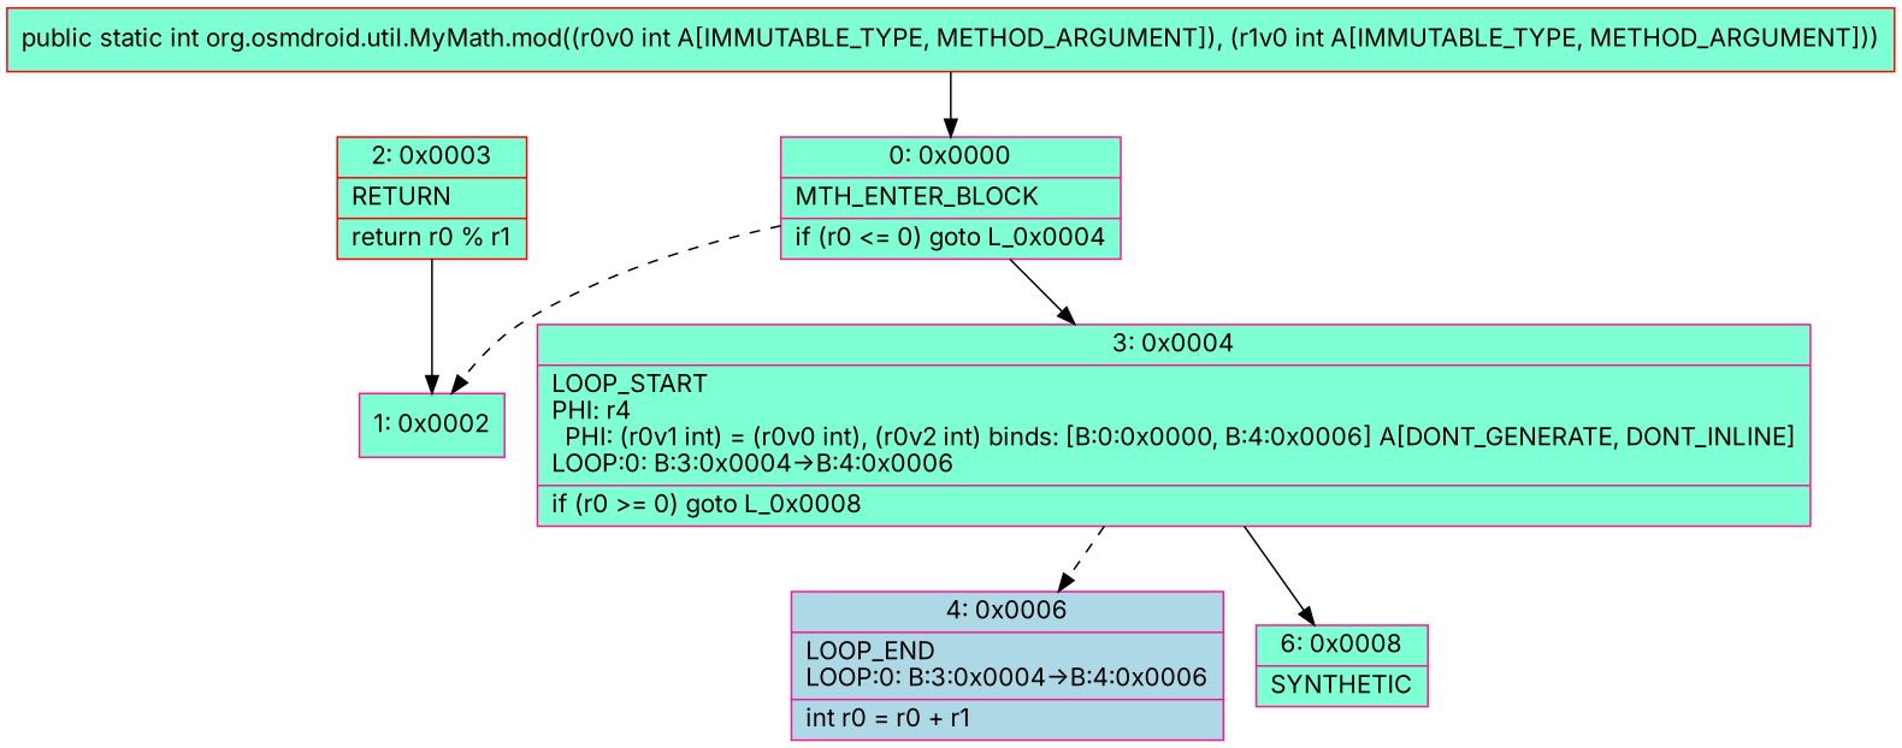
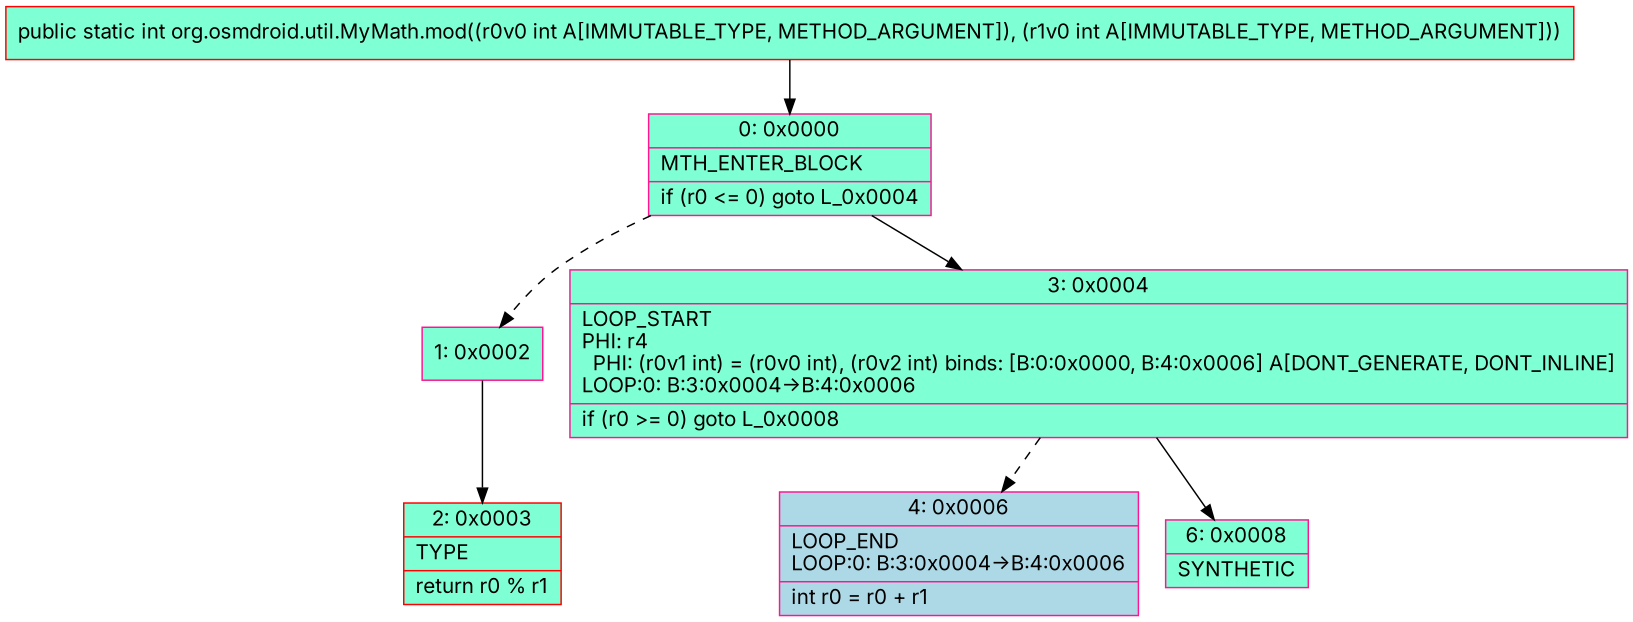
  digraph {
    fontname=Inter
    node [color=deeppink fillcolor=aquamarine fontname=Inter shape=record style=filled]
    edge [fontname=Inter]
    n1 [label="{0\:\ 0x0000|MTH_ENTER_BLOCK\l|if (r0 \<= 0) goto L_0x0004\l}"]
    n2 [label="{1\:\ 0x0002}"]
    n3 [label="{3\:\ 0x0004|LOOP_START\lPHI: r4 \l  PHI: (r0v1 int) = (r0v0 int), (r0v2 int) binds: [B:0:0x0000, B:4:0x0006] A[DONT_GENERATE, DONT_INLINE]\lLOOP:0: B:3:0x0004\-\>B:4:0x0006\l|if (r0 \>= 0) goto L_0x0008\l}"]
-   n4 [color=red label="{2\:\ 0x0003|RETURN\l|return r0 % r1\l}"]
+   n4 [color=red label="{2\:\ 0x0003|TYPE\l|return r0 % r1\l}"]
    n5 [fillcolor=lightblue label="{4\:\ 0x0006|LOOP_END\lLOOP:0: B:3:0x0004\-\>B:4:0x0006\l|int r0 = r0 + r1\l}"]
    n6 [label="{6\:\ 0x0008|SYNTHETIC\l}"]
    n7 [color=red label="{public static int org.osmdroid.util.MyMath.mod((r0v0 int A[IMMUTABLE_TYPE, METHOD_ARGUMENT]), (r1v0 int A[IMMUTABLE_TYPE, METHOD_ARGUMENT])) }"]
    n1 -> n2 [style=dashed]
    n1 -> n3
-   n4 -> n2
+   n2 -> n4
    n3 -> n5 [style=dashed]
    n3 -> n6
    n7 -> n1
  }
